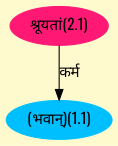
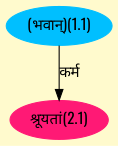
  digraph {
    bgcolor=lemonchiffon1
    compound=true
    rankdir=BT
    fontname=Oswald
    node [style=filled fontname=Oswald]
    n1 [color="#00BFFF" label="(भवान्)(1.1)"]
    n2 [color="#FF1975" label="श्रूयतां(2.1)"]
-   n1 -> n2 [dir=back label="कर्म" fontname=Oswald]
+   n2 -> n1 [dir=back label="कर्म" fontname=Oswald]
  }
